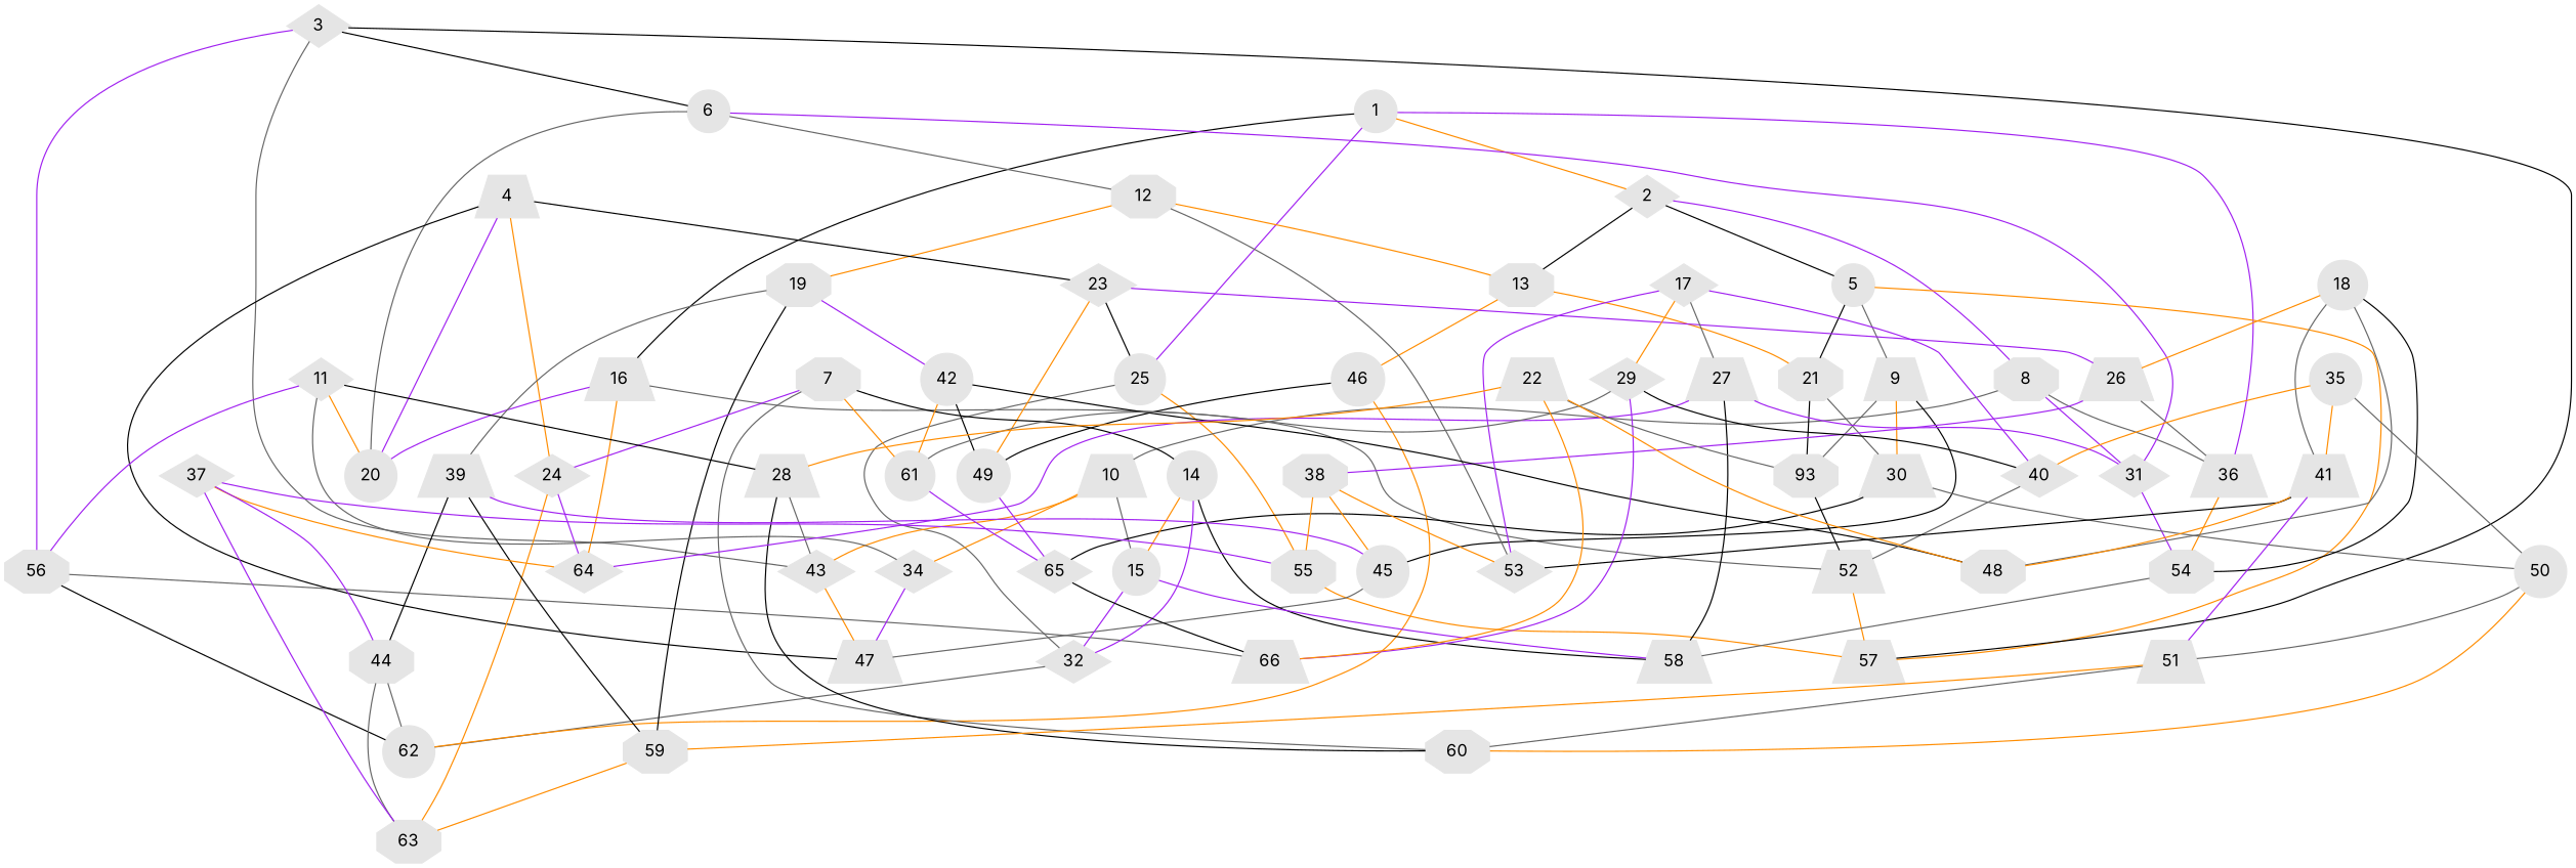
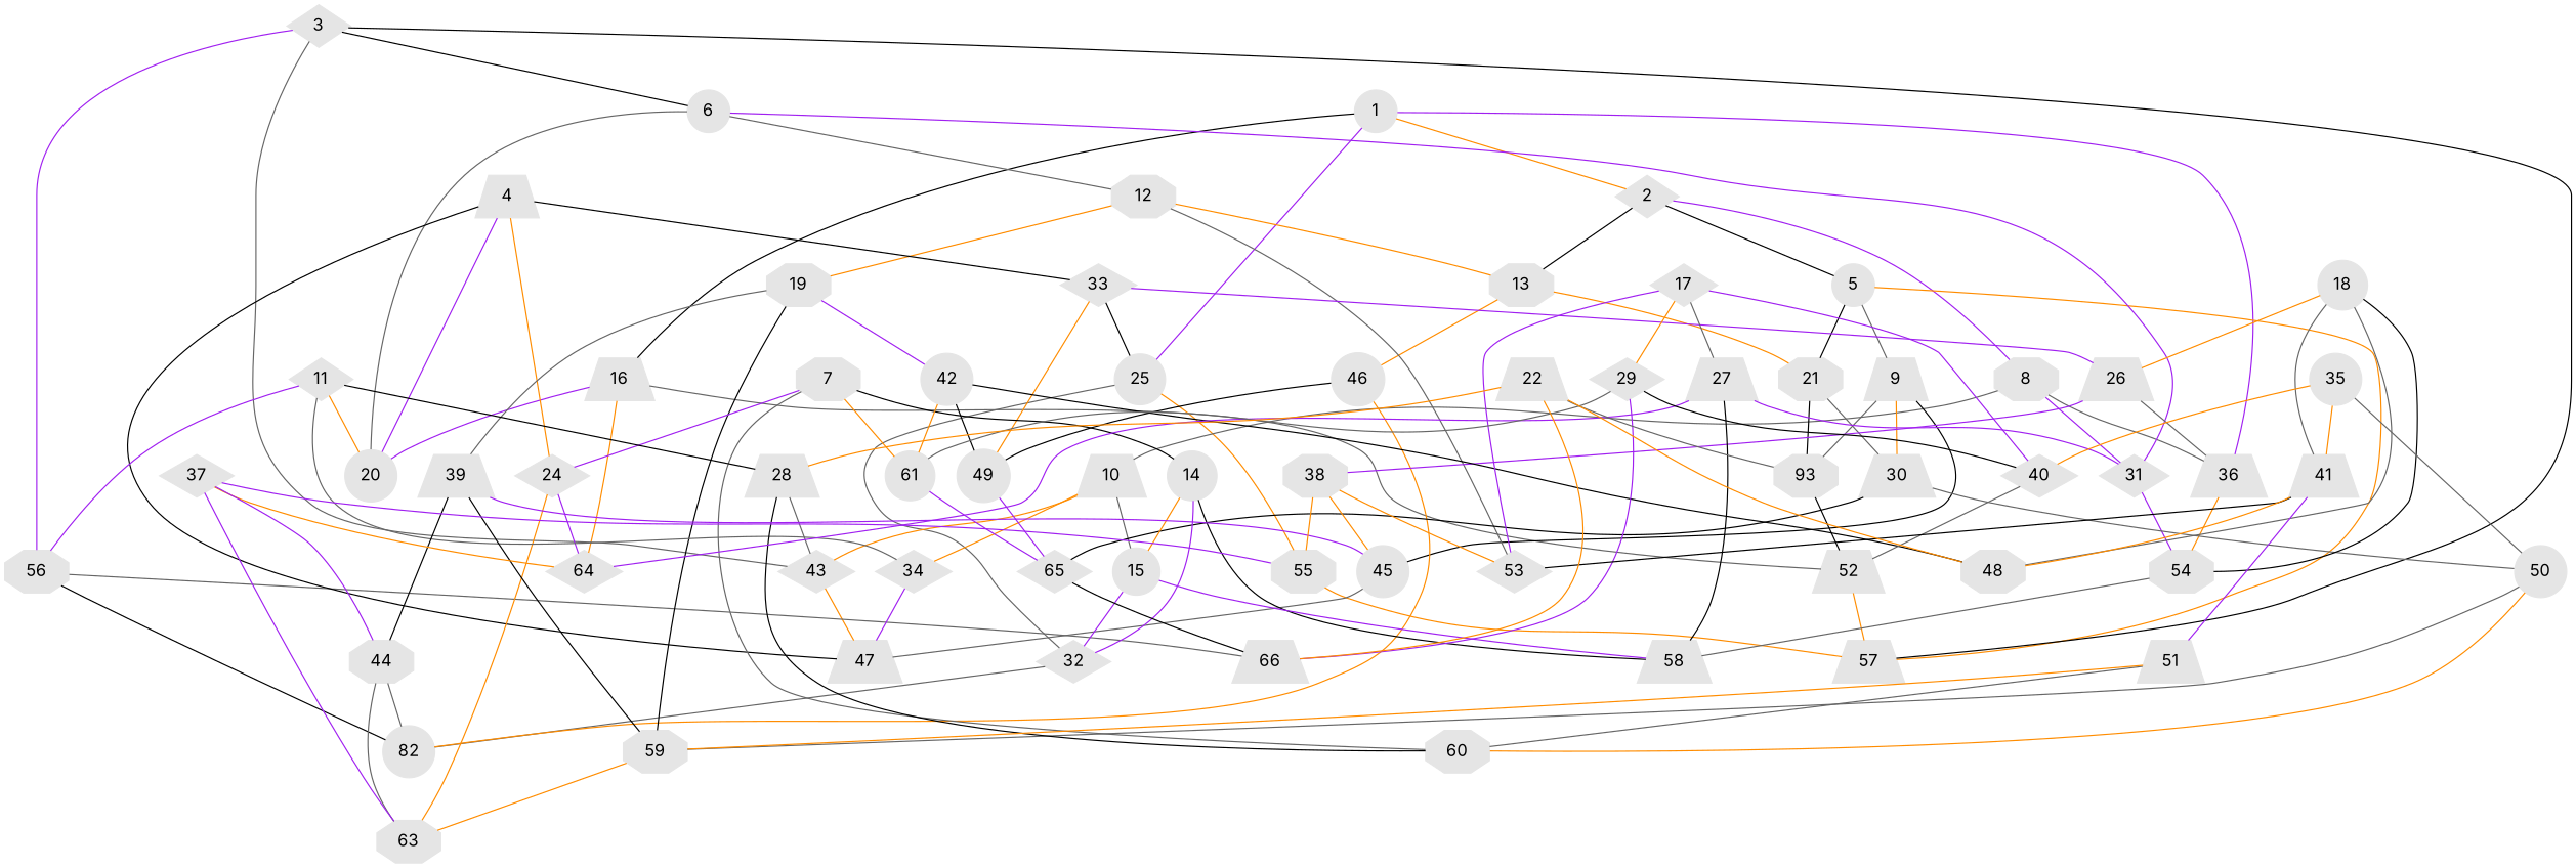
  graph {
    fontname=Inter
    node [color=gray90 fontname=Inter shape=trapezium style=filled]
    edge [color=darkorange fontname=Inter]
    1 [shape=circle]
    2 [shape=diamond]
    16
    25 [shape=circle]
    36
    5 [shape=circle]
    8 [shape=octagon]
    13 [shape=octagon]
    20 [shape=circle]
    52
    64 [shape=diamond]
    32 [shape=diamond]
    55 [shape=octagon]
    54 [shape=octagon]
    57
    9
    21 [shape=octagon]
    31 [shape=diamond]
    10
    46 [shape=circle]
    3 [shape=diamond]
    6 [shape=circle]
    43 [shape=diamond]
    56 [shape=octagon]
    12 [shape=octagon]
    47
    66
-   62 [shape=circle]
+   62 [shape=circle label=82]
    4
-   23 [shape=diamond]
+   23 [shape=diamond label=33]
    24 [shape=diamond]
    26
    49 [shape=circle]
    63 [shape=octagon]
    30
    n36 [label=93 shape=octagon]
    45 [shape=circle]
    19 [shape=octagon]
    53 [shape=diamond]
    7 [shape=octagon]
    14 [shape=circle]
    60 [shape=octagon]
    61 [shape=circle]
    15 [shape=circle]
    58
    65 [shape=diamond]
    34 [shape=diamond]
    50 [shape=circle]
    11 [shape=diamond]
    28
    39
    42 [shape=circle]
    59 [shape=octagon]
    17 [shape=diamond]
    27
    29 [shape=diamond]
    40 [shape=diamond]
    18 [shape=circle]
    48 [shape=octagon]
    41
    38 [shape=octagon]
    35 [shape=circle]
    44 [shape=octagon]
    22
    51
    37 [shape=diamond]
    1 -- 2
    1 -- 16 [color=black]
    1 -- 25 [color=purple]
    1 -- 36 [color=purple]
    2 -- 5 [color=black]
    2 -- 8 [color=purple]
    2 -- 13 [color=black]
    16 -- 20 [color=purple]
    16 -- 52 [color=gray40]
    16 -- 64
    25 -- 32 [color=gray40]
    25 -- 55
    36 -- 54
    5 -- 57
    5 -- 9 [color=gray40]
    5 -- 21 [color=black]
    8 -- 36 [color=gray40]
    8 -- 31 [color=purple]
    8 -- 10 [color=gray40]
    13 -- 21
    13 -- 46
    52 -- 57
    32 -- 62 [color=gray40]
    55 -- 57
    54 -- 58 [color=gray40]
    9 -- 30
    9 -- n36 [color=gray40]
    9 -- 45 [color=black]
    21 -- 30 [color=gray40]
    21 -- n36 [color=black]
    31 -- 54 [color=purple]
    10 -- 43
    10 -- 15 [color=gray40]
    10 -- 34
    46 -- 62
    46 -- 49 [color=black]
    3 -- 57 [color=black]
    3 -- 6 [color=black]
    3 -- 43 [color=gray40]
    3 -- 56 [color=purple]
    6 -- 20 [color=gray40]
    6 -- 31 [color=purple]
    6 -- 12 [color=gray40]
    43 -- 47
    56 -- 66 [color=gray40]
    56 -- 62 [color=black]
    12 -- 13
    12 -- 19
    12 -- 53 [color=gray40]
    4 -- 20 [color=purple]
    4 -- 47 [color=black]
    4 -- 23 [color=black]
    4 -- 24
    23 -- 25 [color=black]
    23 -- 26 [color=purple]
    23 -- 49
    24 -- 64 [color=purple]
    24 -- 63
    26 -- 36 [color=gray40]
    26 -- 38 [color=purple]
    49 -- 65 [color=purple]
    30 -- 65 [color=black]
    30 -- 50 [color=gray40]
    n36 -- 52 [color=black]
    45 -- 47 [color=gray40]
    19 -- 39 [color=gray40]
    19 -- 42 [color=purple]
    19 -- 59 [color=black]
    7 -- 24 [color=purple]
    7 -- 14 [color=black]
    7 -- 60 [color=gray40]
    7 -- 61
    14 -- 32 [color=purple]
    14 -- 15
    14 -- 58 [color=black]
    61 -- 65 [color=purple]
    15 -- 32 [color=purple]
    15 -- 58 [color=purple]
    65 -- 66 [color=black]
    34 -- 47 [color=purple]
    50 -- 60
-   50 -- 51 [color=gray40]
+   50 -- 59 [color=gray40]
    11 -- 20
    11 -- 56 [color=purple]
    11 -- 34 [color=gray40]
    11 -- 28 [color=black]
    28 -- 43 [color=gray40]
    28 -- 60 [color=black]
    39 -- 45 [color=purple]
    39 -- 59 [color=black]
    39 -- 44 [color=black]
    42 -- 49 [color=black]
    42 -- 61
    42 -- 48 [color=black]
    59 -- 63
    17 -- 53 [color=purple]
    17 -- 27 [color=gray40]
    17 -- 29
    17 -- 40 [color=purple]
    27 -- 64 [color=purple]
    27 -- 31 [color=purple]
    27 -- 58 [color=black]
    29 -- 66 [color=purple]
    29 -- 61 [color=gray40]
    29 -- 40 [color=black]
    40 -- 52 [color=gray40]
    18 -- 54 [color=black]
    18 -- 26
    18 -- 48 [color=gray40]
    18 -- 41 [color=gray40]
    41 -- 53 [color=black]
    41 -- 48
    41 -- 51 [color=purple]
    38 -- 55
    38 -- 45
    38 -- 53
    35 -- 50 [color=gray40]
    35 -- 40
    35 -- 41
    44 -- 62 [color=gray40]
    44 -- 63 [color=gray40]
    22 -- 66
    22 -- n36 [color=gray40]
    22 -- 28
    22 -- 48
    51 -- 60 [color=gray40]
    51 -- 59
    37 -- 64
    37 -- 55 [color=purple]
    37 -- 63 [color=purple]
    37 -- 44 [color=purple]
  }
